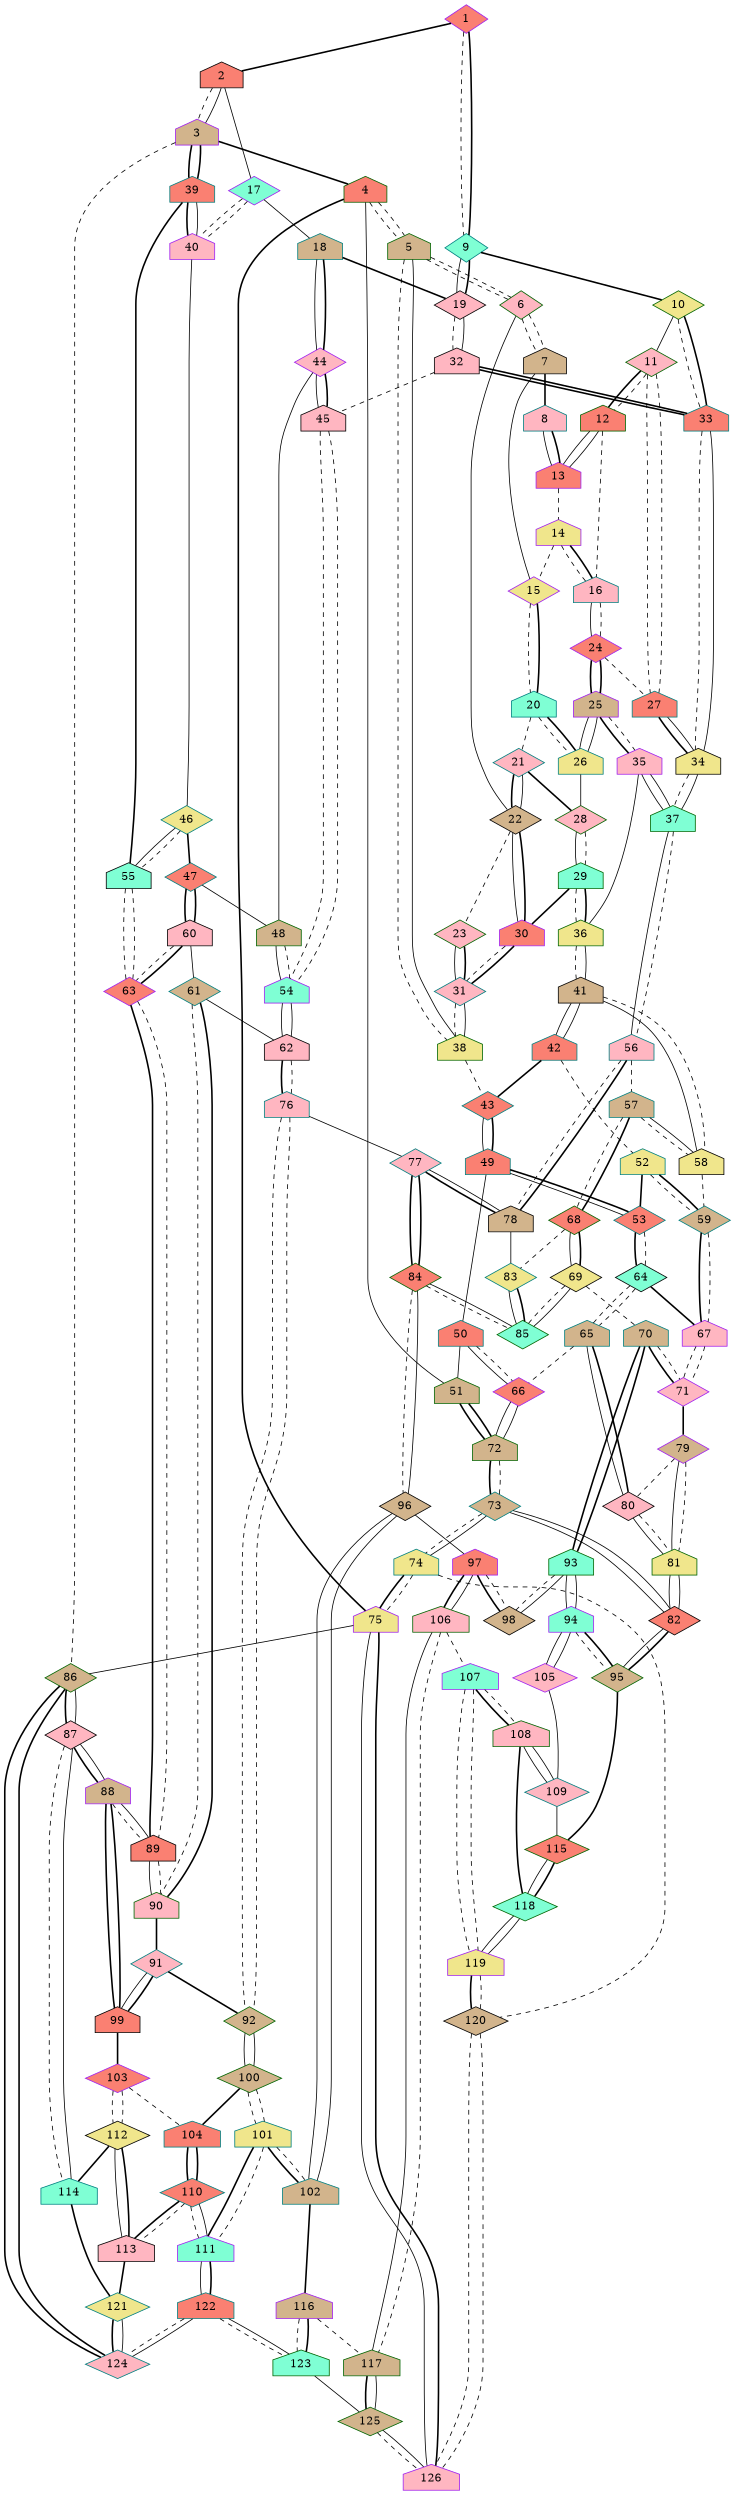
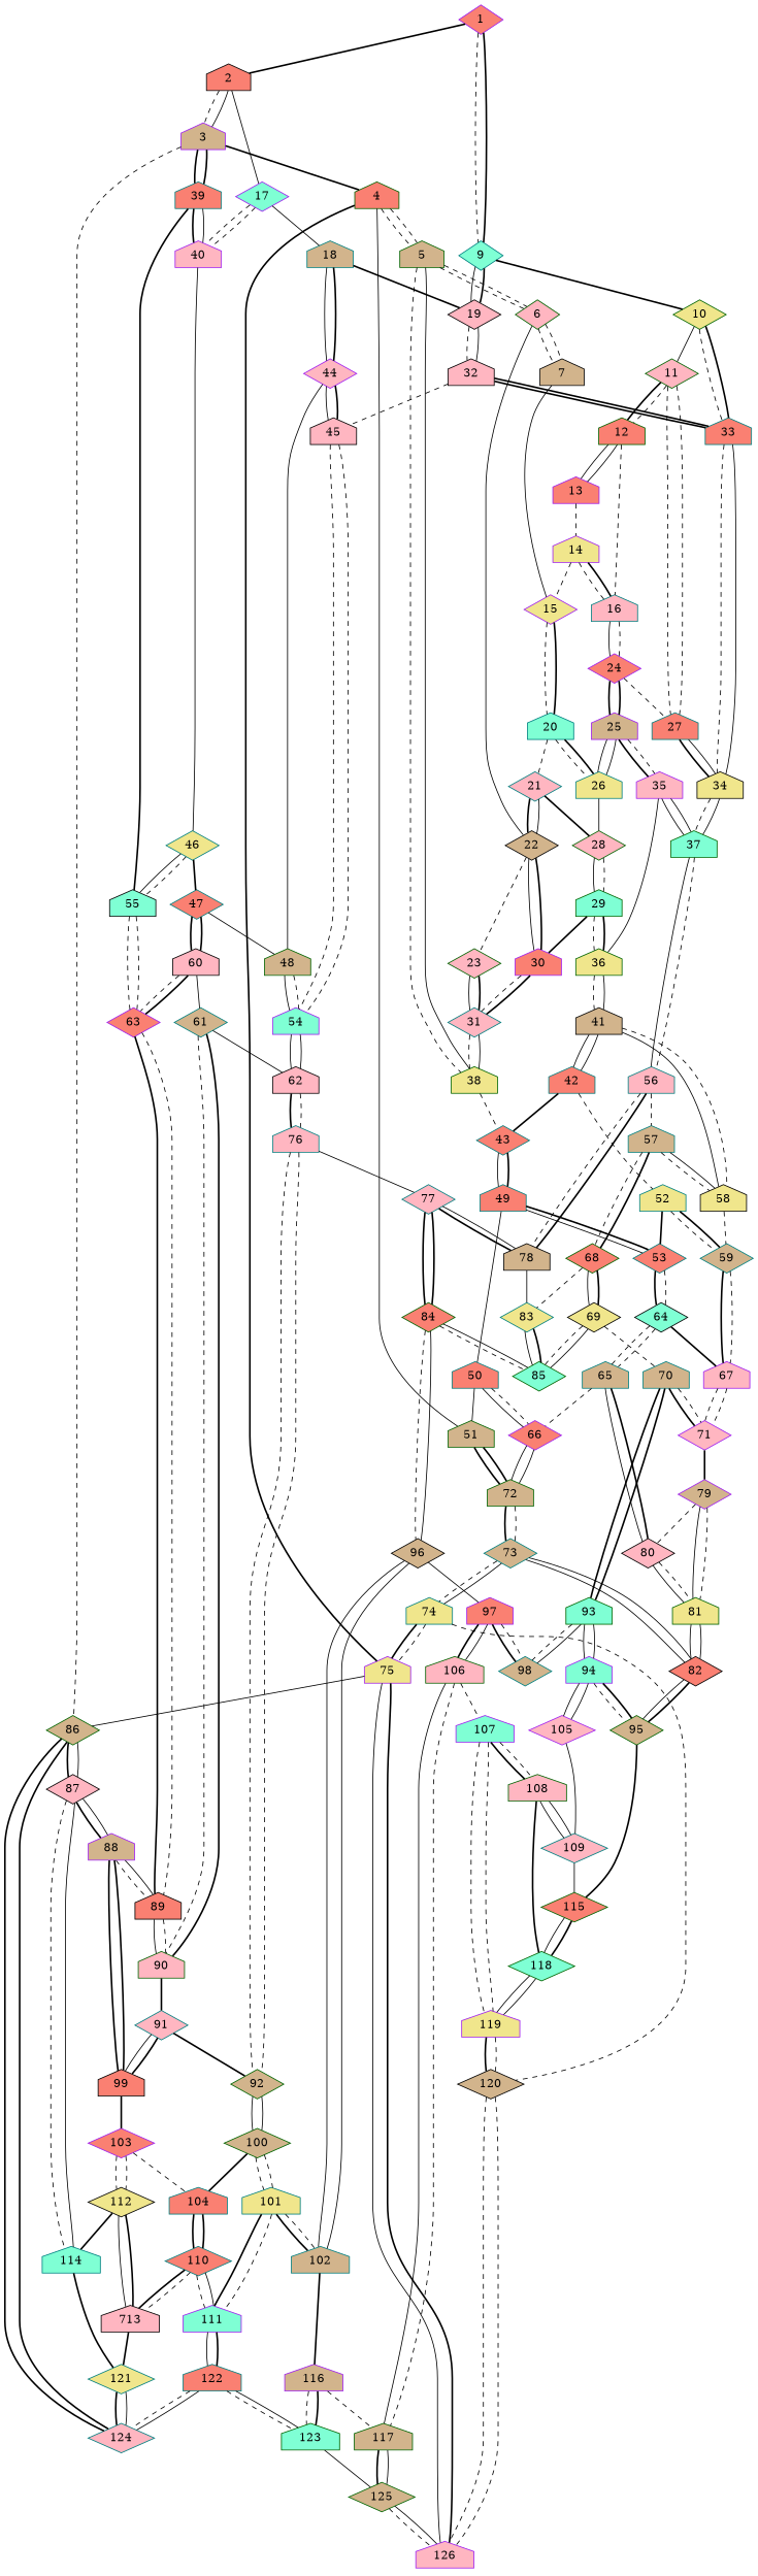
  graph {
    node [color=teal fillcolor=lightpink shape=house style=filled]
    edge [style=dashed]
    1 [color=purple fillcolor=salmon shape=diamond]
    2 [color=black fillcolor=salmon]
    9 [fillcolor=aquamarine shape=diamond]
    3 [color=purple fillcolor=tan]
    17 [color=purple fillcolor=aquamarine shape=diamond]
    10 [color=darkgreen fillcolor=khaki shape=diamond]
    19 [color=black shape=diamond]
    4 [color=darkgreen fillcolor=salmon]
    39 [fillcolor=salmon]
    86 [color=darkgreen fillcolor=tan shape=diamond]
    18 [fillcolor=tan]
    40 [color=purple]
    5 [color=darkgreen fillcolor=tan]
    51 [color=darkgreen fillcolor=tan]
    75 [color=purple fillcolor=khaki]
    55 [color=black fillcolor=aquamarine]
    87 [color=black shape=diamond]
    124 [shape=diamond]
    6 [color=darkgreen shape=diamond]
    38 [color=darkgreen fillcolor=khaki]
    72 [color=darkgreen fillcolor=tan]
    126 [color=purple]
    7 [color=black fillcolor=tan]
    22 [color=black fillcolor=tan shape=diamond]
    43 [fillcolor=salmon shape=diamond]
-   8
    15 [color=purple fillcolor=khaki shape=diamond]
    23 [color=darkgreen shape=diamond]
    31 [shape=diamond]
    13 [color=purple fillcolor=salmon]
    20 [fillcolor=aquamarine]
    14 [color=purple fillcolor=khaki]
    11 [color=darkgreen shape=diamond]
    33 [fillcolor=salmon]
    32 [color=black]
    12 [color=darkgreen fillcolor=salmon]
    27 [fillcolor=salmon]
    34 [color=black fillcolor=khaki]
    16
    24 [color=purple fillcolor=salmon shape=diamond]
    21 [shape=diamond]
    26 [fillcolor=khaki]
    25 [color=purple fillcolor=tan]
    44 [color=purple shape=diamond]
    46 [fillcolor=khaki shape=diamond]
    45 [color=black]
    48 [color=darkgreen fillcolor=tan]
    28 [color=darkgreen shape=diamond]
    30 [color=purple fillcolor=salmon]
    29 [color=darkgreen fillcolor=aquamarine]
    35 [color=purple]
    36 [color=darkgreen fillcolor=khaki]
    37 [color=darkgreen fillcolor=aquamarine]
    41 [color=black fillcolor=tan]
    54 [color=purple fillcolor=aquamarine]
    56
    42 [fillcolor=salmon]
    58 [color=black fillcolor=khaki]
    57 [fillcolor=tan]
    78 [color=black fillcolor=tan]
    49 [fillcolor=salmon]
    63 [color=purple fillcolor=salmon shape=diamond]
    47 [fillcolor=salmon shape=diamond]
    52 [fillcolor=khaki]
    59 [fillcolor=tan shape=diamond]
    53 [fillcolor=salmon shape=diamond]
    50 [fillcolor=salmon]
    62 [color=black]
    60 [color=black]
    61 [fillcolor=tan shape=diamond]
    66 [color=purple fillcolor=salmon shape=diamond]
    64 [color=black fillcolor=aquamarine shape=diamond]
    73 [fillcolor=tan shape=diamond]
    67 [color=purple]
    65 [fillcolor=tan]
    76
    89 [color=black fillcolor=salmon]
    68 [color=darkgreen fillcolor=salmon shape=diamond]
    83 [fillcolor=khaki shape=diamond]
    69 [color=black fillcolor=khaki shape=diamond]
    71 [color=purple shape=diamond]
    90 [color=darkgreen]
    91 [shape=diamond]
    77 [shape=diamond]
    92 [color=darkgreen fillcolor=tan shape=diamond]
    80 [color=black shape=diamond]
    81 [color=darkgreen fillcolor=khaki]
    79 [color=purple fillcolor=tan shape=diamond]
    70 [fillcolor=tan]
    85 [color=darkgreen fillcolor=aquamarine shape=diamond]
    93 [color=darkgreen fillcolor=aquamarine]
    94 [color=purple fillcolor=aquamarine]
-   98 [color=black fillcolor=tan shape=diamond]
+   98 [fillcolor=tan shape=diamond]
    74 [fillcolor=khaki]
    82 [color=black fillcolor=salmon shape=diamond]
    120 [color=black fillcolor=tan shape=diamond]
    95 [color=darkgreen fillcolor=tan shape=diamond]
    84 [color=darkgreen fillcolor=salmon shape=diamond]
    100 [color=darkgreen fillcolor=tan shape=diamond]
    96 [color=black fillcolor=tan shape=diamond]
    115 [color=darkgreen fillcolor=salmon shape=diamond]
    97 [color=purple fillcolor=salmon]
    102 [fillcolor=tan]
    88 [color=purple fillcolor=tan]
    114 [fillcolor=aquamarine]
    99 [color=black fillcolor=salmon]
    121 [fillcolor=khaki shape=diamond]
    103 [color=purple fillcolor=salmon shape=diamond]
    101 [fillcolor=khaki]
    104 [fillcolor=salmon]
    105 [color=purple shape=diamond]
    109 [shape=diamond]
    118 [color=darkgreen fillcolor=aquamarine shape=diamond]
    106 [color=darkgreen]
    116 [color=purple fillcolor=tan]
    107 [color=purple fillcolor=aquamarine]
    117 [color=darkgreen fillcolor=tan]
    112 [color=black fillcolor=khaki shape=diamond]
    111 [color=purple fillcolor=aquamarine]
    110 [fillcolor=salmon shape=diamond]
    122 [fillcolor=salmon]
    123 [color=darkgreen fillcolor=aquamarine]
-   113 [color=black]
+   113 [color=black label=713]
    108 [color=darkgreen]
    119 [color=purple fillcolor=khaki]
    125 [color=darkgreen fillcolor=tan shape=diamond]
    1 -- 2 [style=bold]
    1 -- 9
    1 -- 9 [style=bold]
    2 -- 3
    2 -- 3 [style=solid]
    2 -- 17 [style=solid]
    9 -- 10 [style=bold]
    9 -- 19 [style=solid]
    9 -- 19 [style=bold]
    3 -- 4 [style=bold]
    3 -- 39 [style=bold]
    3 -- 39 [style=bold]
    3 -- 86
    17 -- 18 [style=solid]
    17 -- 40
    17 -- 40
    10 -- 11 [style=solid]
    10 -- 33
    10 -- 33 [style=bold]
    19 -- 32
    19 -- 32 [style=solid]
    4 -- 5
    4 -- 5
    4 -- 51 [style=solid]
    4 -- 75 [style=bold]
    39 -- 40 [style=bold]
    39 -- 40 [style=solid]
    39 -- 55 [style=bold]
    86 -- 87 [style=bold]
    86 -- 87 [style=solid]
    86 -- 124 [style=bold]
    86 -- 124 [style=bold]
    18 -- 19 [style=bold]
    18 -- 44 [style=solid]
    18 -- 44 [style=bold]
    40 -- 46 [style=solid]
    5 -- 6
    5 -- 6
    5 -- 38
    5 -- 38 [style=solid]
    51 -- 72 [style=bold]
    51 -- 72 [style=bold]
    75 -- 86 [style=solid]
    75 -- 126 [style=solid]
    75 -- 126 [style=bold]
    55 -- 63
    55 -- 63
    87 -- 88 [style=bold]
    87 -- 88 [style=solid]
    87 -- 114
    87 -- 114 [style=solid]
    6 -- 7
    6 -- 7
    6 -- 22 [style=solid]
    38 -- 43
    72 -- 73 [style=bold]
    72 -- 73
-   7 -- 8 [style=bold]
    7 -- 15 [style=solid]
    22 -- 23
    22 -- 30 [style=solid]
    22 -- 30 [style=bold]
    43 -- 49 [style=solid]
    43 -- 49 [style=bold]
-   8 -- 13 [style=solid]
-   8 -- 13 [style=bold]
    15 -- 20
    15 -- 20 [style=bold]
    23 -- 31 [style=solid]
    23 -- 31 [style=bold]
    31 -- 38
    31 -- 38 [style=solid]
    13 -- 14
    20 -- 21
    20 -- 26
    20 -- 26 [style=bold]
    14 -- 15
    14 -- 16
    14 -- 16 [style=bold]
    11 -- 12 [style=bold]
    11 -- 12
    11 -- 27
    11 -- 27
    33 -- 34
    33 -- 34 [style=solid]
    32 -- 33 [style=bold]
    32 -- 33 [style=bold]
    32 -- 45
    12 -- 13 [style=solid]
    12 -- 13 [style=solid]
    12 -- 16
    27 -- 34 [style=bold]
    27 -- 34 [style=solid]
    34 -- 37
    34 -- 37 [style=solid]
    16 -- 24 [style=solid]
    16 -- 24
    24 -- 27
    24 -- 25 [style=bold]
    24 -- 25 [style=bold]
    21 -- 22 [style=bold]
    21 -- 22 [style=solid]
    21 -- 28 [style=bold]
    26 -- 28 [style=solid]
    25 -- 26 [style=solid]
    25 -- 26 [style=solid]
    25 -- 35 [style=bold]
    25 -- 35
    44 -- 45 [style=solid]
    44 -- 45 [style=bold]
    44 -- 48 [style=solid]
    46 -- 55 [style=solid]
    46 -- 55
    46 -- 47 [style=bold]
    45 -- 54
    45 -- 54
    48 -- 54 [style=solid]
    48 -- 54
    28 -- 29 [style=solid]
    28 -- 29
    30 -- 31
    30 -- 31 [style=bold]
    29 -- 30 [style=bold]
    29 -- 36
    29 -- 36 [style=bold]
    35 -- 36 [style=solid]
    35 -- 37 [style=solid]
    35 -- 37 [style=solid]
    36 -- 41
    36 -- 41 [style=solid]
    37 -- 56 [style=solid]
    37 -- 56
    41 -- 42 [style=solid]
    41 -- 42 [style=solid]
    41 -- 58 [style=solid]
    41 -- 58
    54 -- 62 [style=solid]
    54 -- 62 [style=solid]
    56 -- 57
    56 -- 78
    56 -- 78 [style=bold]
    42 -- 43 [style=bold]
    42 -- 52
    58 -- 59
    57 -- 58
    57 -- 58 [style=solid]
    57 -- 68
    57 -- 68 [style=bold]
    78 -- 83 [style=solid]
    49 -- 53 [style=solid]
    49 -- 53 [style=bold]
    49 -- 50 [style=solid]
    63 -- 89 [style=bold]
    63 -- 89
    47 -- 48 [style=solid]
    47 -- 60 [style=bold]
    47 -- 60 [style=bold]
    52 -- 59
    52 -- 59 [style=bold]
    52 -- 53 [style=bold]
    59 -- 67 [style=bold]
    59 -- 67
    53 -- 64 [style=bold]
    53 -- 64
    50 -- 51 [style=solid]
    50 -- 66 [style=solid]
    50 -- 66
    62 -- 76 [style=bold]
    62 -- 76
    60 -- 63
    60 -- 63 [style=bold]
    60 -- 61 [style=solid]
    61 -- 62 [style=solid]
    61 -- 90
    61 -- 90 [style=bold]
    66 -- 72 [style=solid]
    66 -- 72 [style=solid]
    64 -- 67 [style=bold]
    64 -- 65
    64 -- 65
    73 -- 74
    73 -- 74 [style=solid]
    73 -- 82 [style=solid]
    73 -- 82 [style=solid]
    67 -- 71
    67 -- 71
    65 -- 66
    65 -- 80 [style=solid]
    65 -- 80 [style=bold]
    76 -- 77 [style=solid]
    76 -- 92
    76 -- 92
    89 -- 90 [style=solid]
    89 -- 90
    68 -- 83
    68 -- 69 [style=solid]
    68 -- 69 [style=bold]
    83 -- 85 [style=solid]
    83 -- 85 [style=bold]
    69 -- 70
    69 -- 85
    69 -- 85 [style=solid]
    71 -- 79 [style=bold]
    90 -- 91 [style=bold]
    91 -- 92 [style=bold]
    91 -- 99 [style=solid]
    91 -- 99 [style=bold]
    77 -- 78 [style=bold]
    77 -- 78 [style=solid]
    77 -- 84 [style=bold]
    77 -- 84 [style=bold]
    92 -- 100 [style=solid]
    92 -- 100 [style=solid]
    80 -- 81 [style=solid]
    80 -- 81
    81 -- 82 [style=solid]
    81 -- 82 [style=solid]
    79 -- 80
    79 -- 81 [style=solid]
    79 -- 81
    70 -- 71 [style=bold]
    70 -- 71
    70 -- 93 [style=bold]
    70 -- 93 [style=bold]
    93 -- 94 [style=solid]
    93 -- 94 [style=solid]
    93 -- 98
    93 -- 98 [style=solid]
    94 -- 95
    94 -- 95 [style=bold]
    94 -- 105 [style=solid]
    94 -- 105 [style=solid]
    74 -- 75 [style=bold]
    74 -- 75
    74 -- 120
    82 -- 95 [style=solid]
    82 -- 95 [style=bold]
    120 -- 126
    120 -- 126
    95 -- 115 [style=bold]
    84 -- 85
    84 -- 85 [style=solid]
    84 -- 96
    84 -- 96 [style=solid]
    100 -- 101
    100 -- 101
    100 -- 104 [style=bold]
    96 -- 97 [style=solid]
    96 -- 102 [style=solid]
    96 -- 102 [style=solid]
    115 -- 118 [style=solid]
    115 -- 118 [style=bold]
    97 -- 98 [style=bold]
    97 -- 98
    97 -- 106 [style=bold]
    97 -- 106 [style=solid]
    102 -- 116 [style=bold]
    88 -- 89
    88 -- 89 [style=solid]
    88 -- 99 [style=bold]
    88 -- 99 [style=bold]
    114 -- 121 [style=bold]
    99 -- 103 [style=bold]
    121 -- 124 [style=bold]
    121 -- 124 [style=solid]
    103 -- 104
    103 -- 112
    103 -- 112
    101 -- 102 [style=bold]
    101 -- 102
    101 -- 111 [style=bold]
    101 -- 111
    104 -- 110 [style=bold]
    104 -- 110 [style=bold]
    105 -- 109 [style=solid]
    109 -- 115 [style=solid]
    118 -- 119 [style=solid]
    118 -- 119 [style=solid]
    106 -- 107
    106 -- 117 [style=solid]
    106 -- 117
    116 -- 117
    116 -- 123
    116 -- 123 [style=bold]
    107 -- 108 [style=bold]
    107 -- 108
    107 -- 119
    107 -- 119
    117 -- 125 [style=bold]
    117 -- 125 [style=solid]
    112 -- 114 [style=bold]
    112 -- 113 [style=solid]
    112 -- 113 [style=bold]
    111 -- 122 [style=solid]
    111 -- 122 [style=bold]
    110 -- 111
    110 -- 111 [style=solid]
    110 -- 113 [style=bold]
    110 -- 113
    122 -- 124
    122 -- 124 [style=solid]
    122 -- 123
    122 -- 123 [style=solid]
    123 -- 125 [style=solid]
    113 -- 121 [style=bold]
    108 -- 109 [style=solid]
    108 -- 109 [style=solid]
    108 -- 118 [style=bold]
    119 -- 120 [style=bold]
    119 -- 120
    125 -- 126
    125 -- 126 [style=solid]
  }
